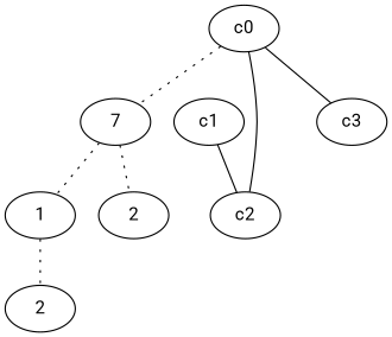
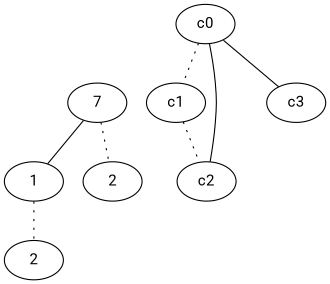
  graph {
    fontname=Roboto
    node [fontname=Roboto]
    edge [fontname=Roboto style=dotted]
    n1 [label=7]
    n2 [label=1]
    n3 [label=2]
    n4 [label=2]
    c0
    c1
    c2
    c3
-   n1 -- n2
+   n1 -- n2 [style=solid]
    n1 -- n3
    n2 -- n4
-   c0 -- n1
+   c0 -- c1
    c0 -- c2 [style=solid]
    c0 -- c3 [style=""]
-   c1 -- c2 [style=solid]
+   c1 -- c2
  }
